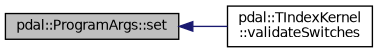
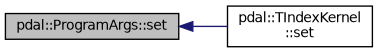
  digraph {
    rankdir=LR
    node [color=black fontname=Helvetica fontsize=10 shape=record style=filled]
    n1 [fillcolor=grey75 fontcolor=black height=0.2 label="pdal::ProgramArgs::set" width=0.4]
-   n2 [fillcolor=white height=0.2 label="pdal::TIndexKernel\l::validateSwitches" width=0.4]
+   n2 [fillcolor=white height=0.2 label="pdal::TIndexKernel\l::set" width=0.4]
    n1 -> n2 [color=midnightblue dir=back fontname=Helvetica fontsize=10 labelfontname=Helvetica labelfontsize=10 style=solid]
  }
